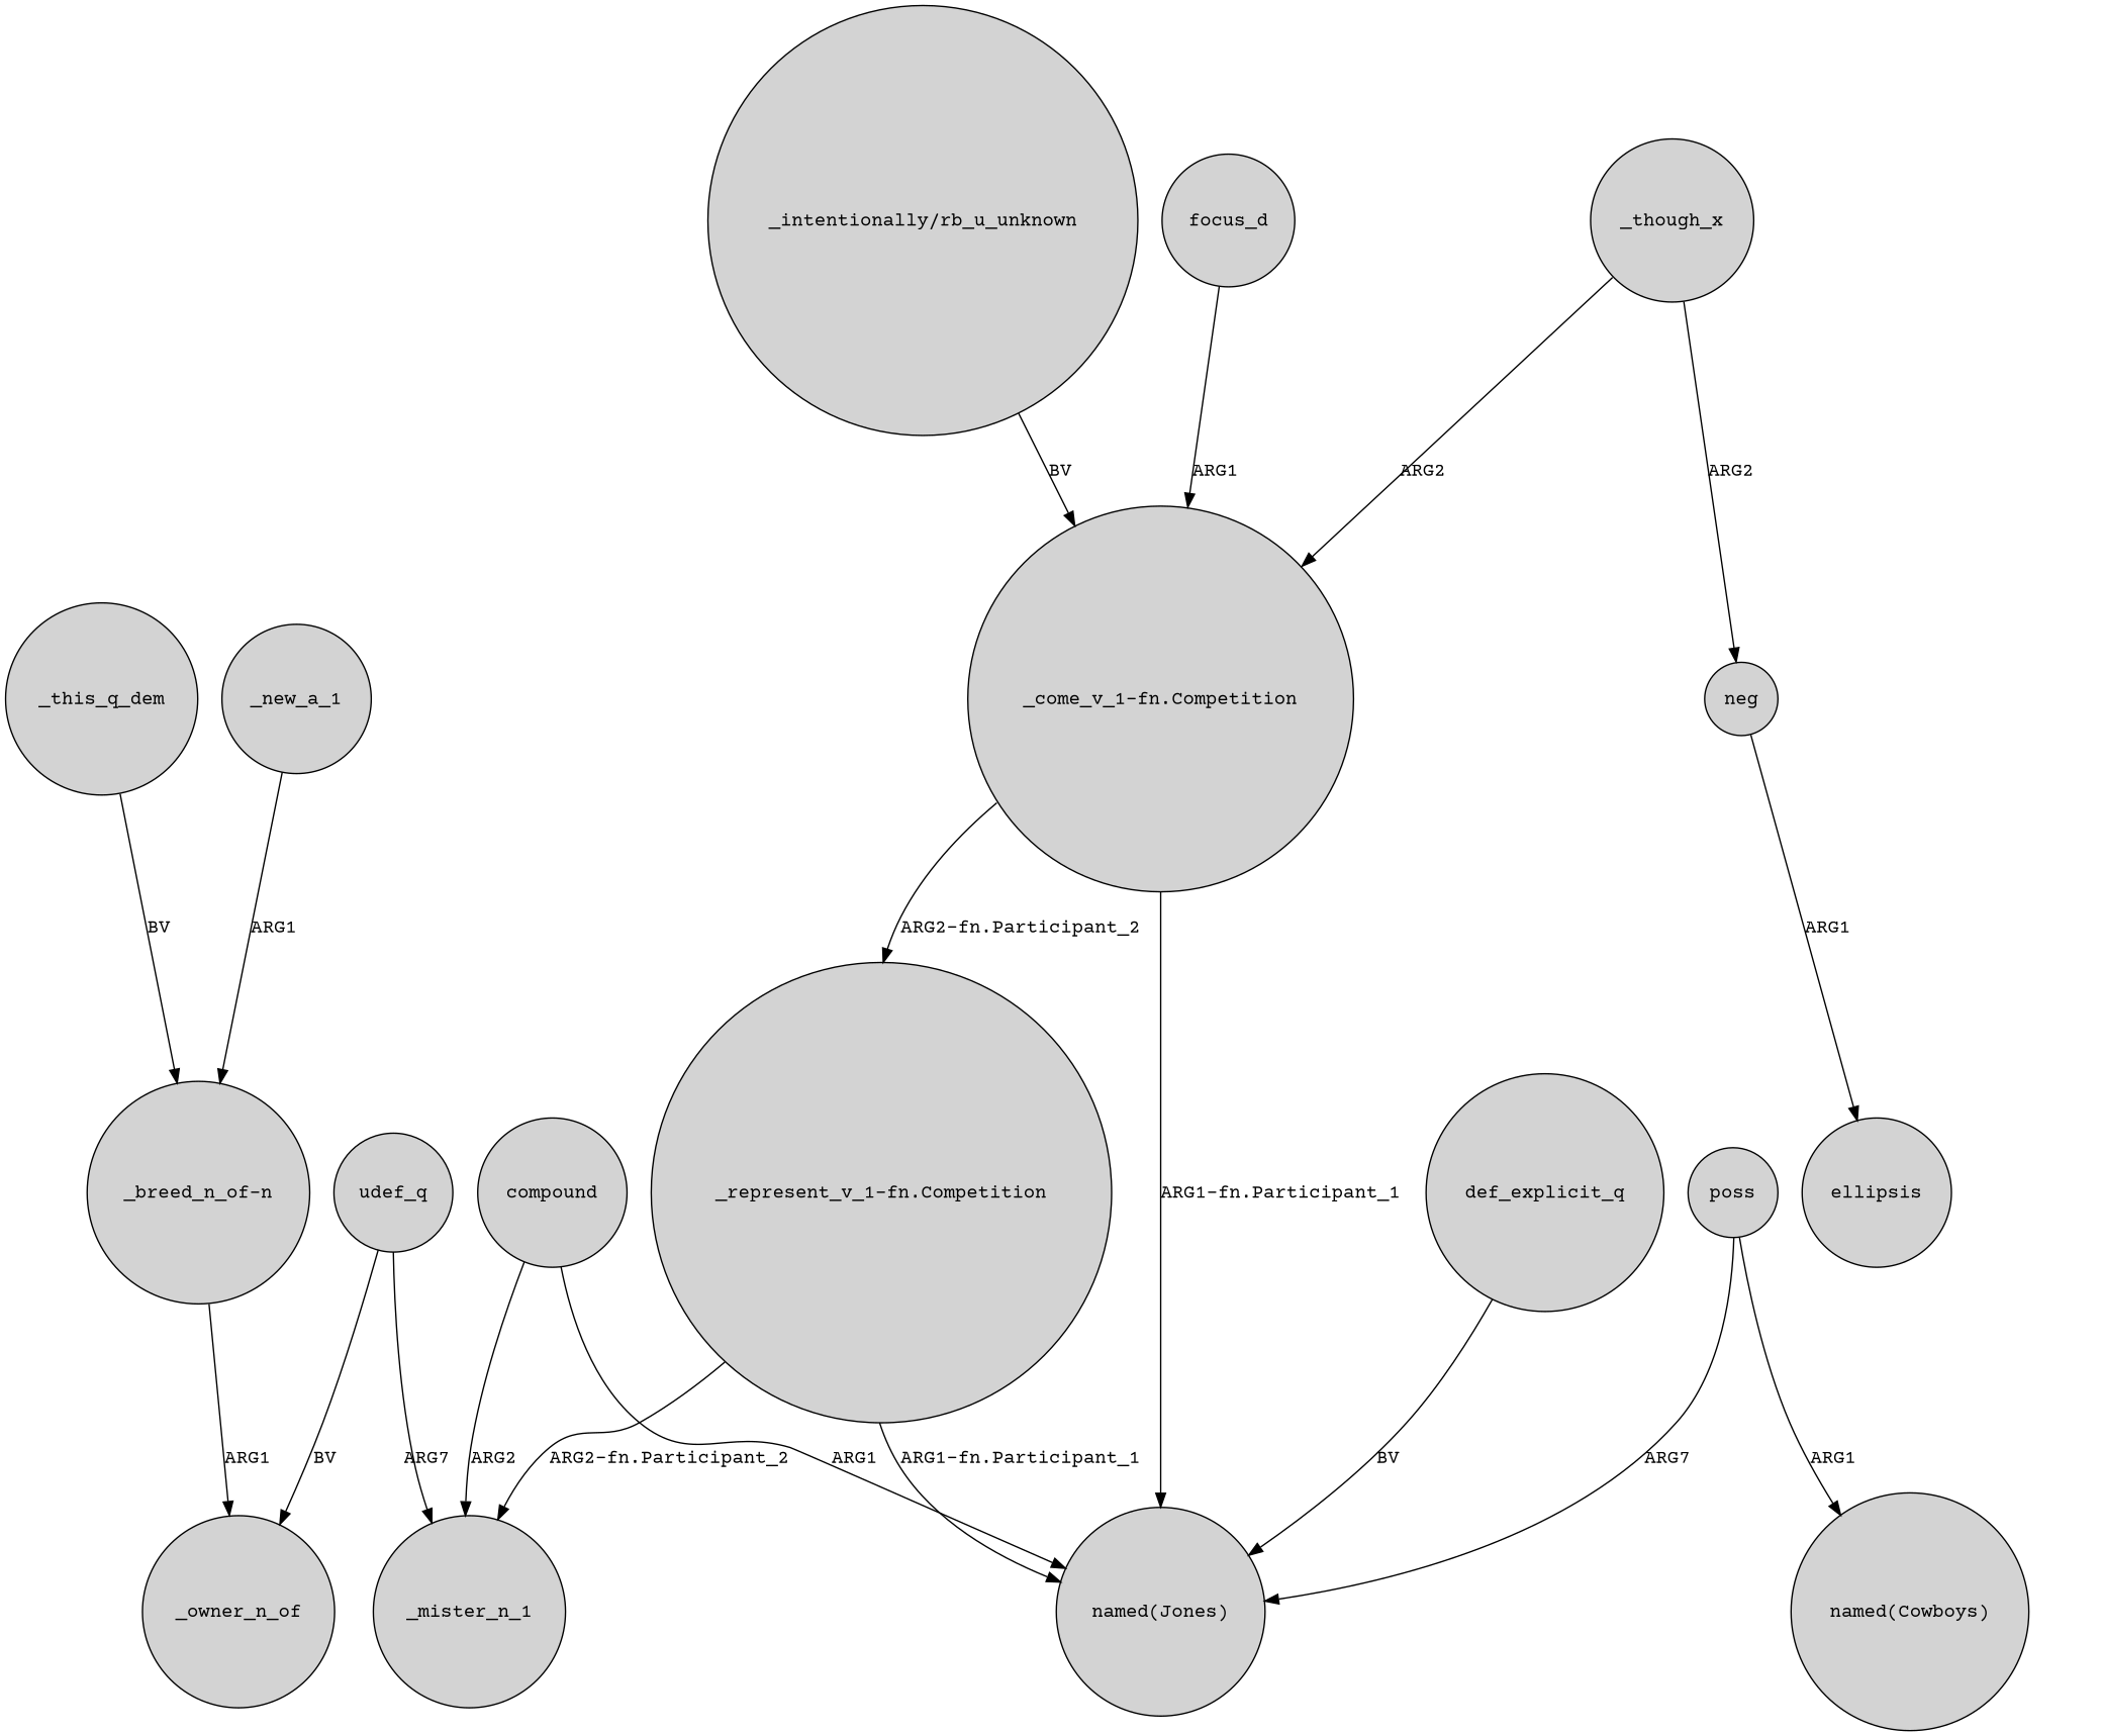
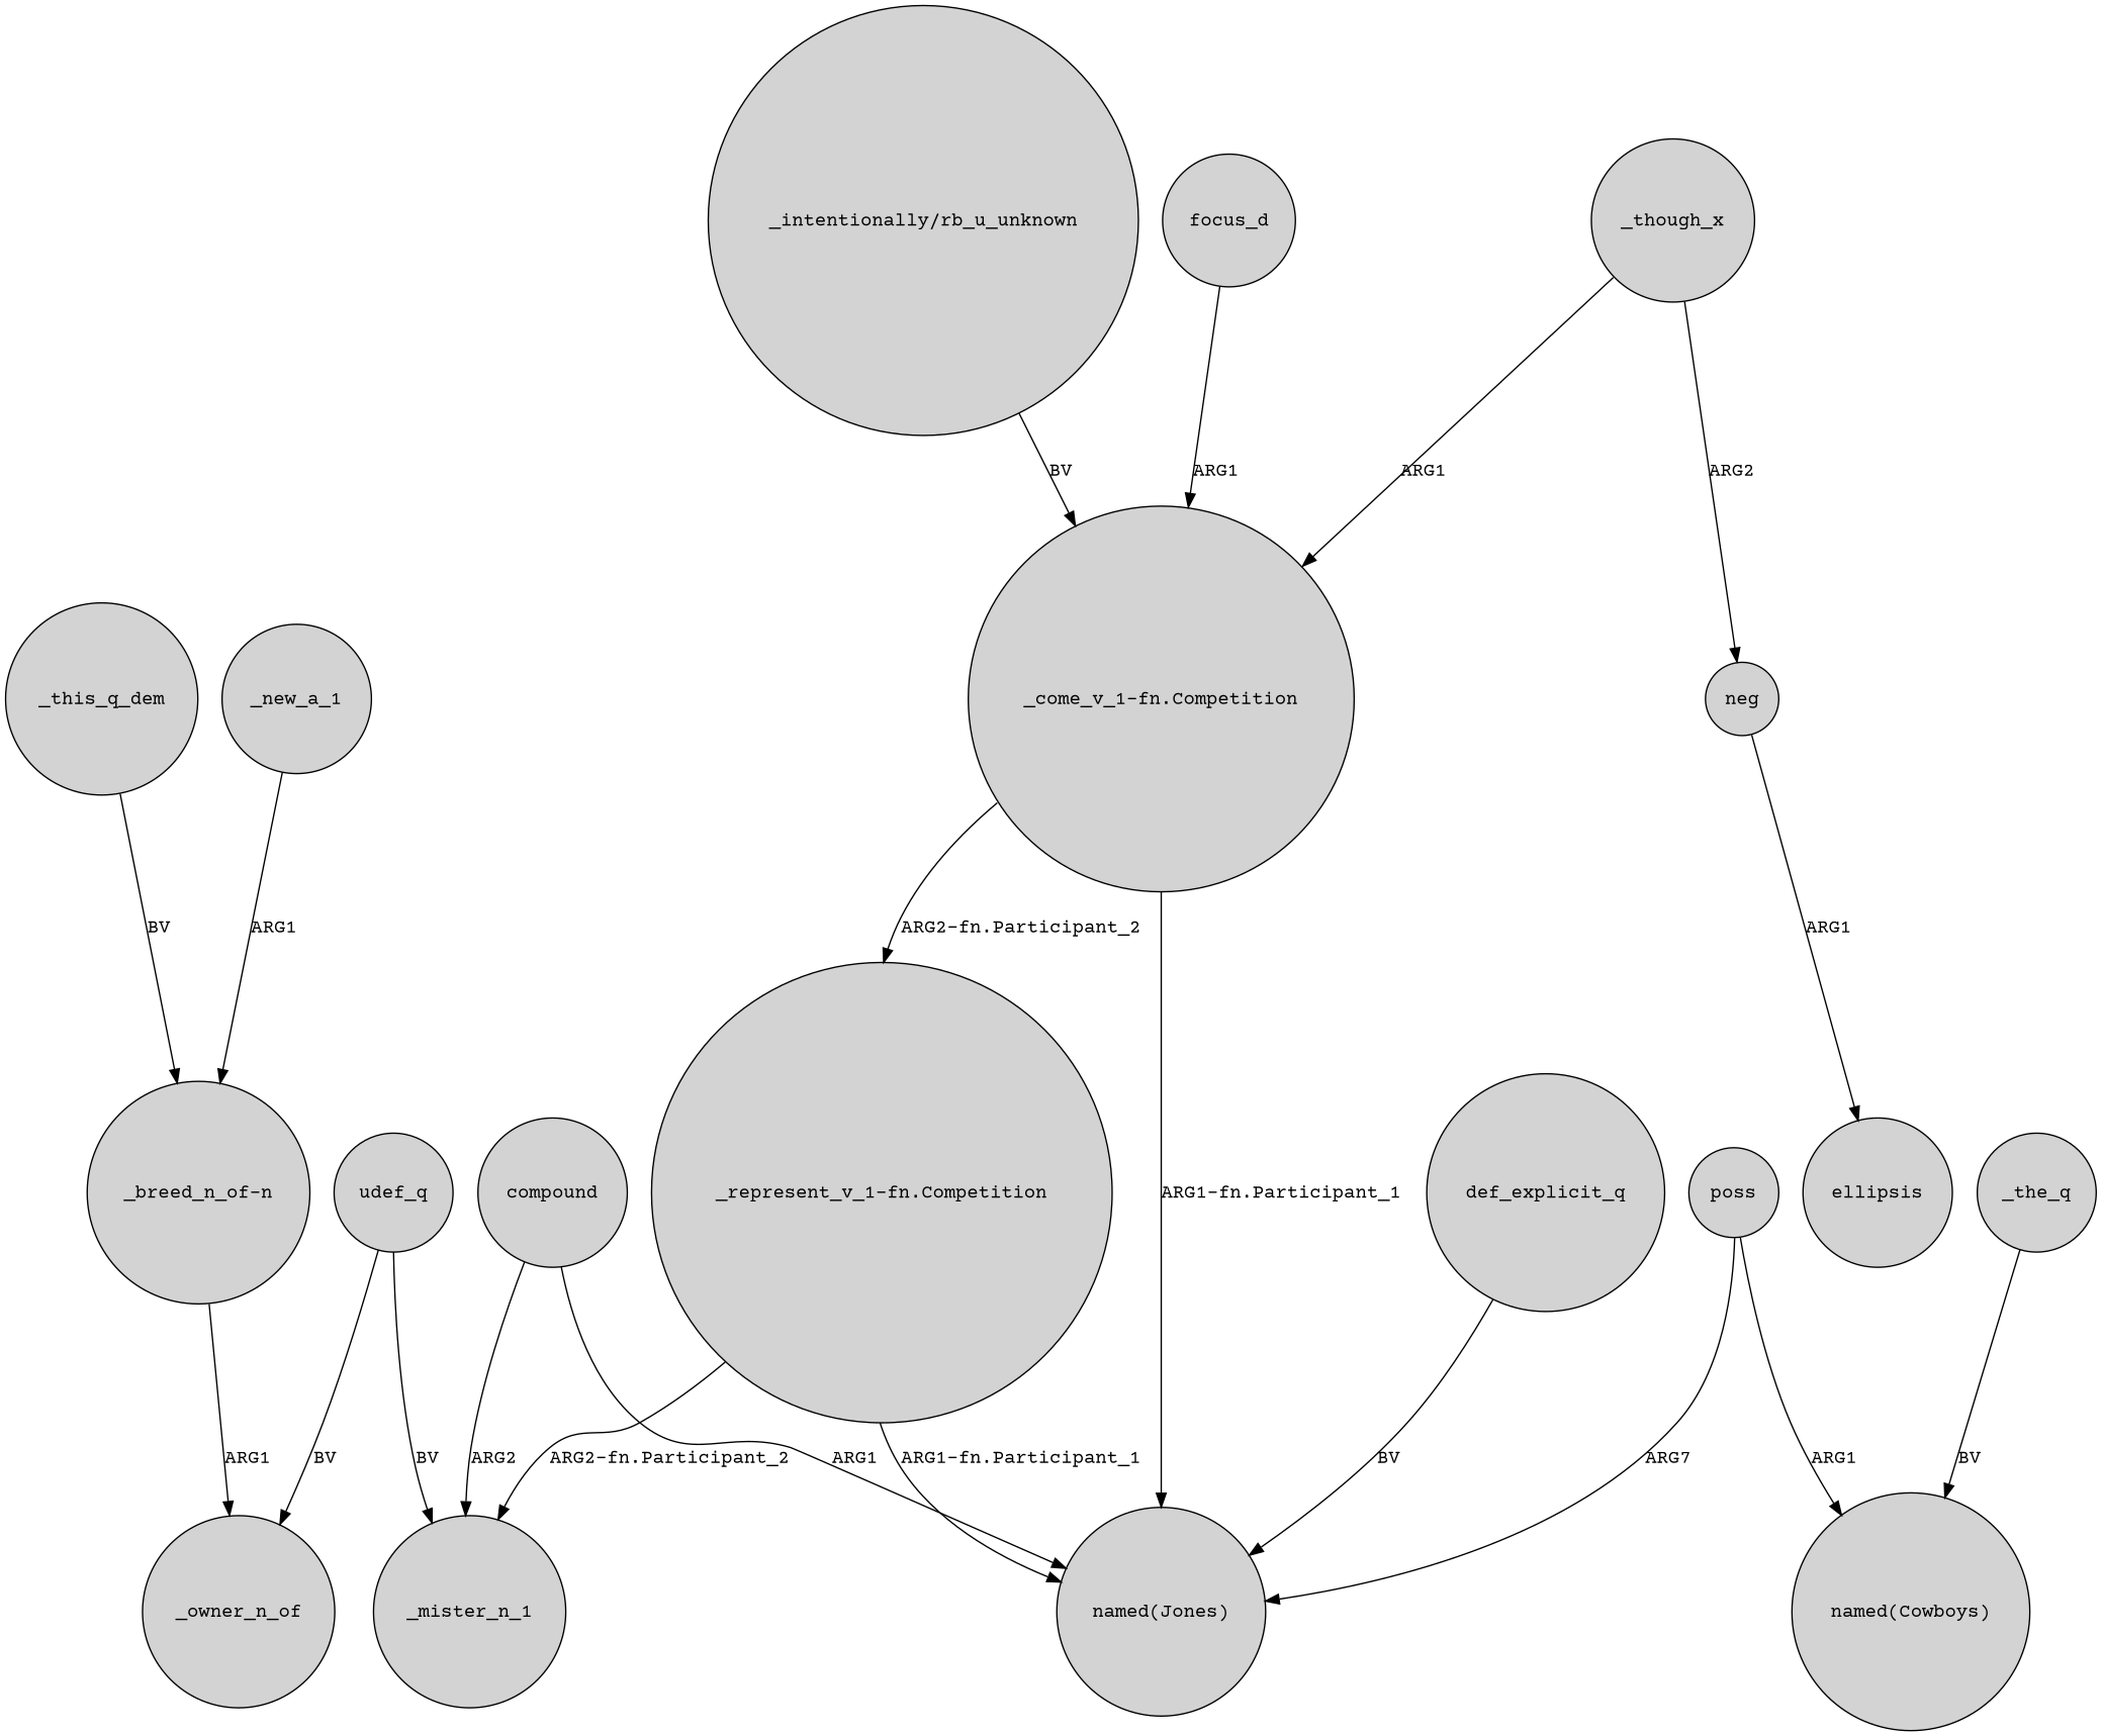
  digraph {
    fontname="Courier Prime"
    node [fontname="Courier Prime" shape=circle style=filled]
    edge [fontname="Courier Prime"]
    _new_a_1
    "_breed_n_of-n"
    _owner_n_of
    compound
    _mister_n_1
    "named(Jones)"
    udef_q
+   _the_q
    "named(Cowboys)"
    "_represent_v_1-fn.Competition"
    focus_d
    "_come_v_1-fn.Competition"
    "_intentionally/rb_u_unknown"
    poss
    _though_x
    neg
    ellipsis
    _this_q_dem
    def_explicit_q
    _new_a_1 -> "_breed_n_of-n" [label=ARG1]
    "_breed_n_of-n" -> _owner_n_of [label=ARG1]
    compound -> _mister_n_1 [label=ARG2]
    compound -> "named(Jones)" [label=ARG1]
    udef_q -> _owner_n_of [label=BV]
-   udef_q -> _mister_n_1 [label=ARG7]
+   udef_q -> _mister_n_1 [label=BV]
+   _the_q -> "named(Cowboys)" [label=BV]
    "_represent_v_1-fn.Competition" -> _mister_n_1 [label="ARG2-fn.Participant_2"]
    "_represent_v_1-fn.Competition" -> "named(Jones)" [label="ARG1-fn.Participant_1"]
    focus_d -> "_come_v_1-fn.Competition" [label=ARG1]
    "_come_v_1-fn.Competition" -> "named(Jones)" [label="ARG1-fn.Participant_1"]
    "_come_v_1-fn.Competition" -> "_represent_v_1-fn.Competition" [label="ARG2-fn.Participant_2"]
    "_intentionally/rb_u_unknown" -> "_come_v_1-fn.Competition" [label=BV]
    poss -> "named(Jones)" [label=ARG7]
    poss -> "named(Cowboys)" [label=ARG1]
-   _though_x -> "_come_v_1-fn.Competition" [label=ARG2]
+   _though_x -> "_come_v_1-fn.Competition" [label=ARG1]
    _though_x -> neg [label=ARG2]
    neg -> ellipsis [label=ARG1]
    _this_q_dem -> "_breed_n_of-n" [label=BV]
    def_explicit_q -> "named(Jones)" [label=BV]
  }
